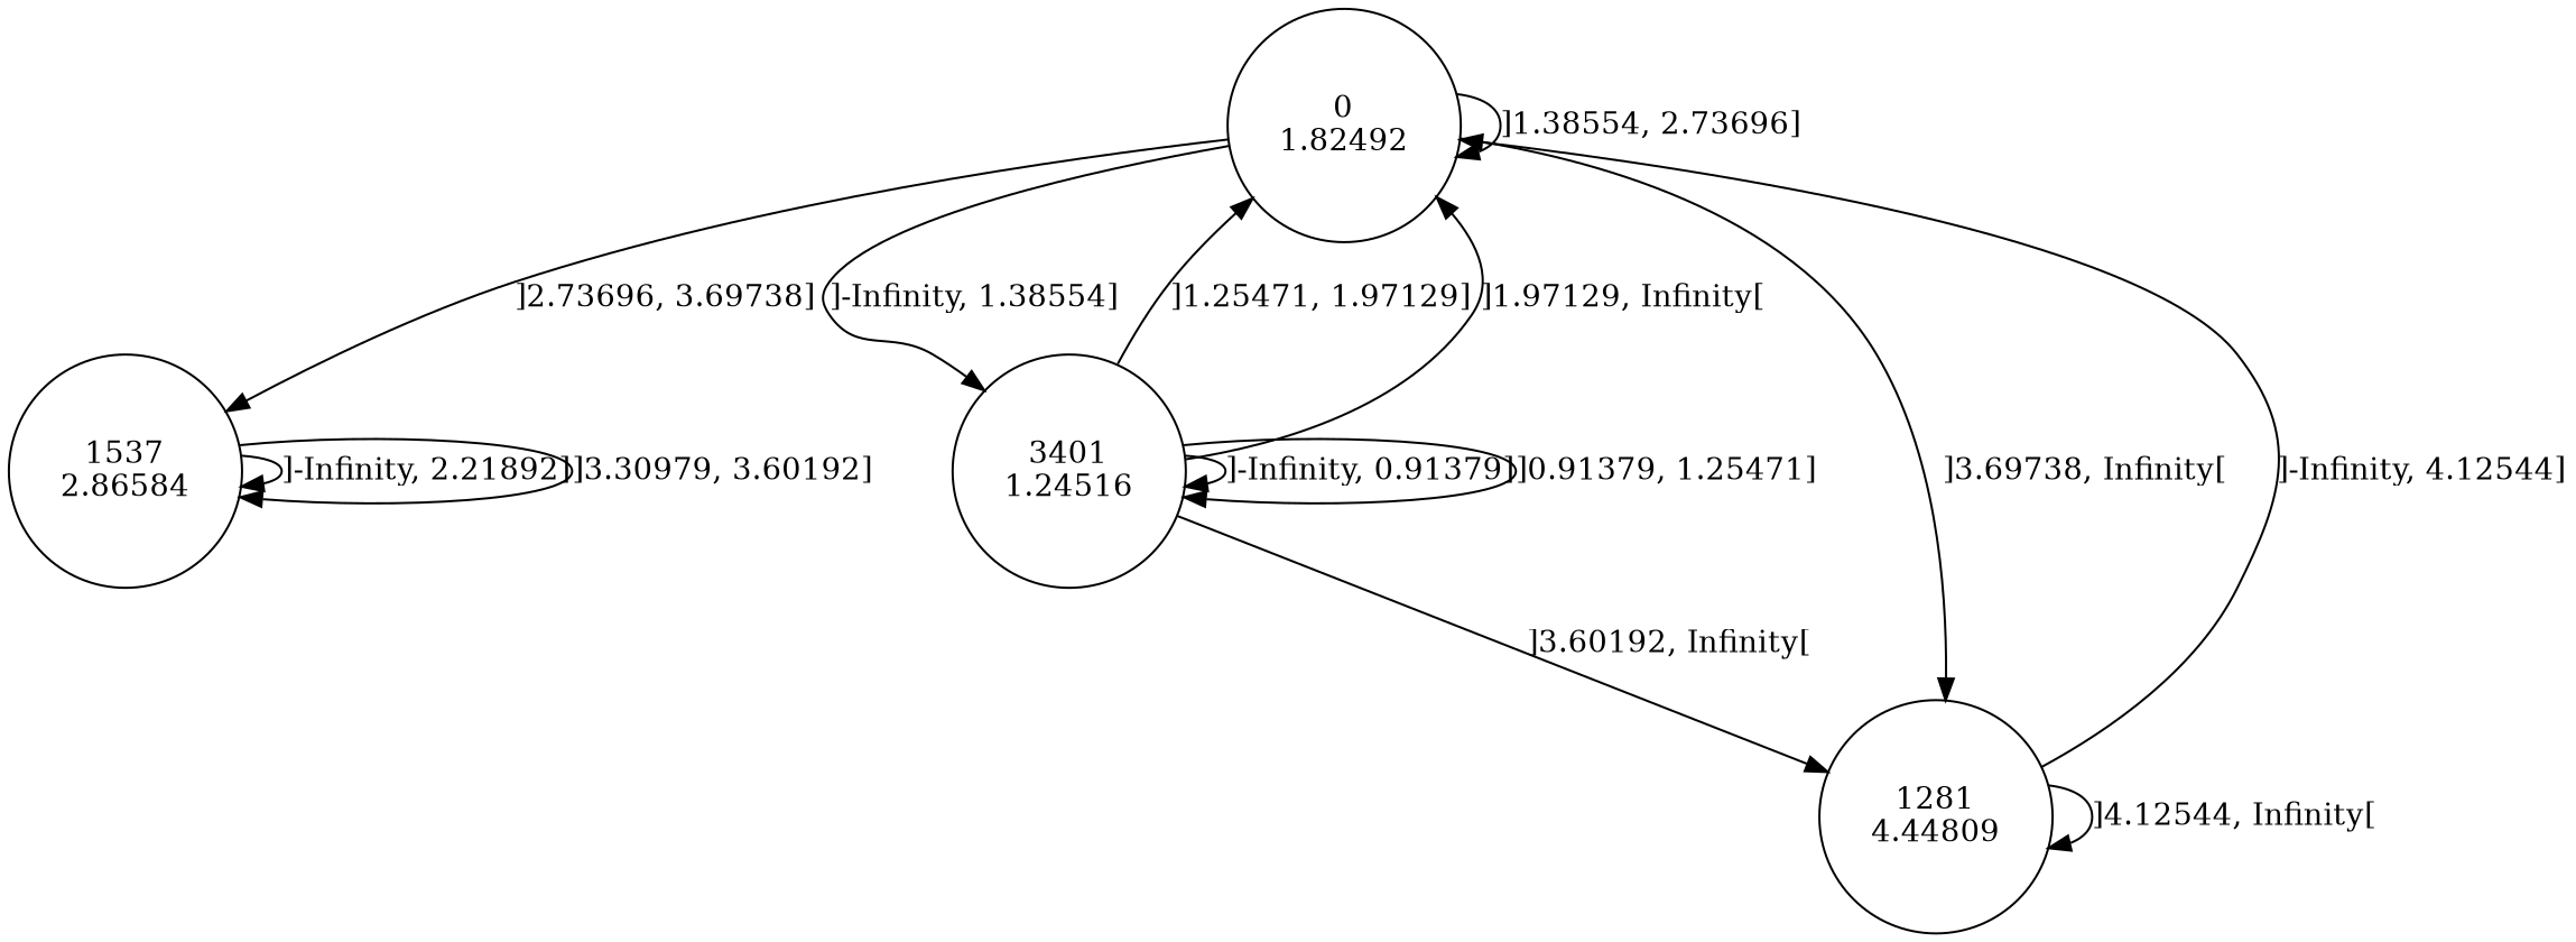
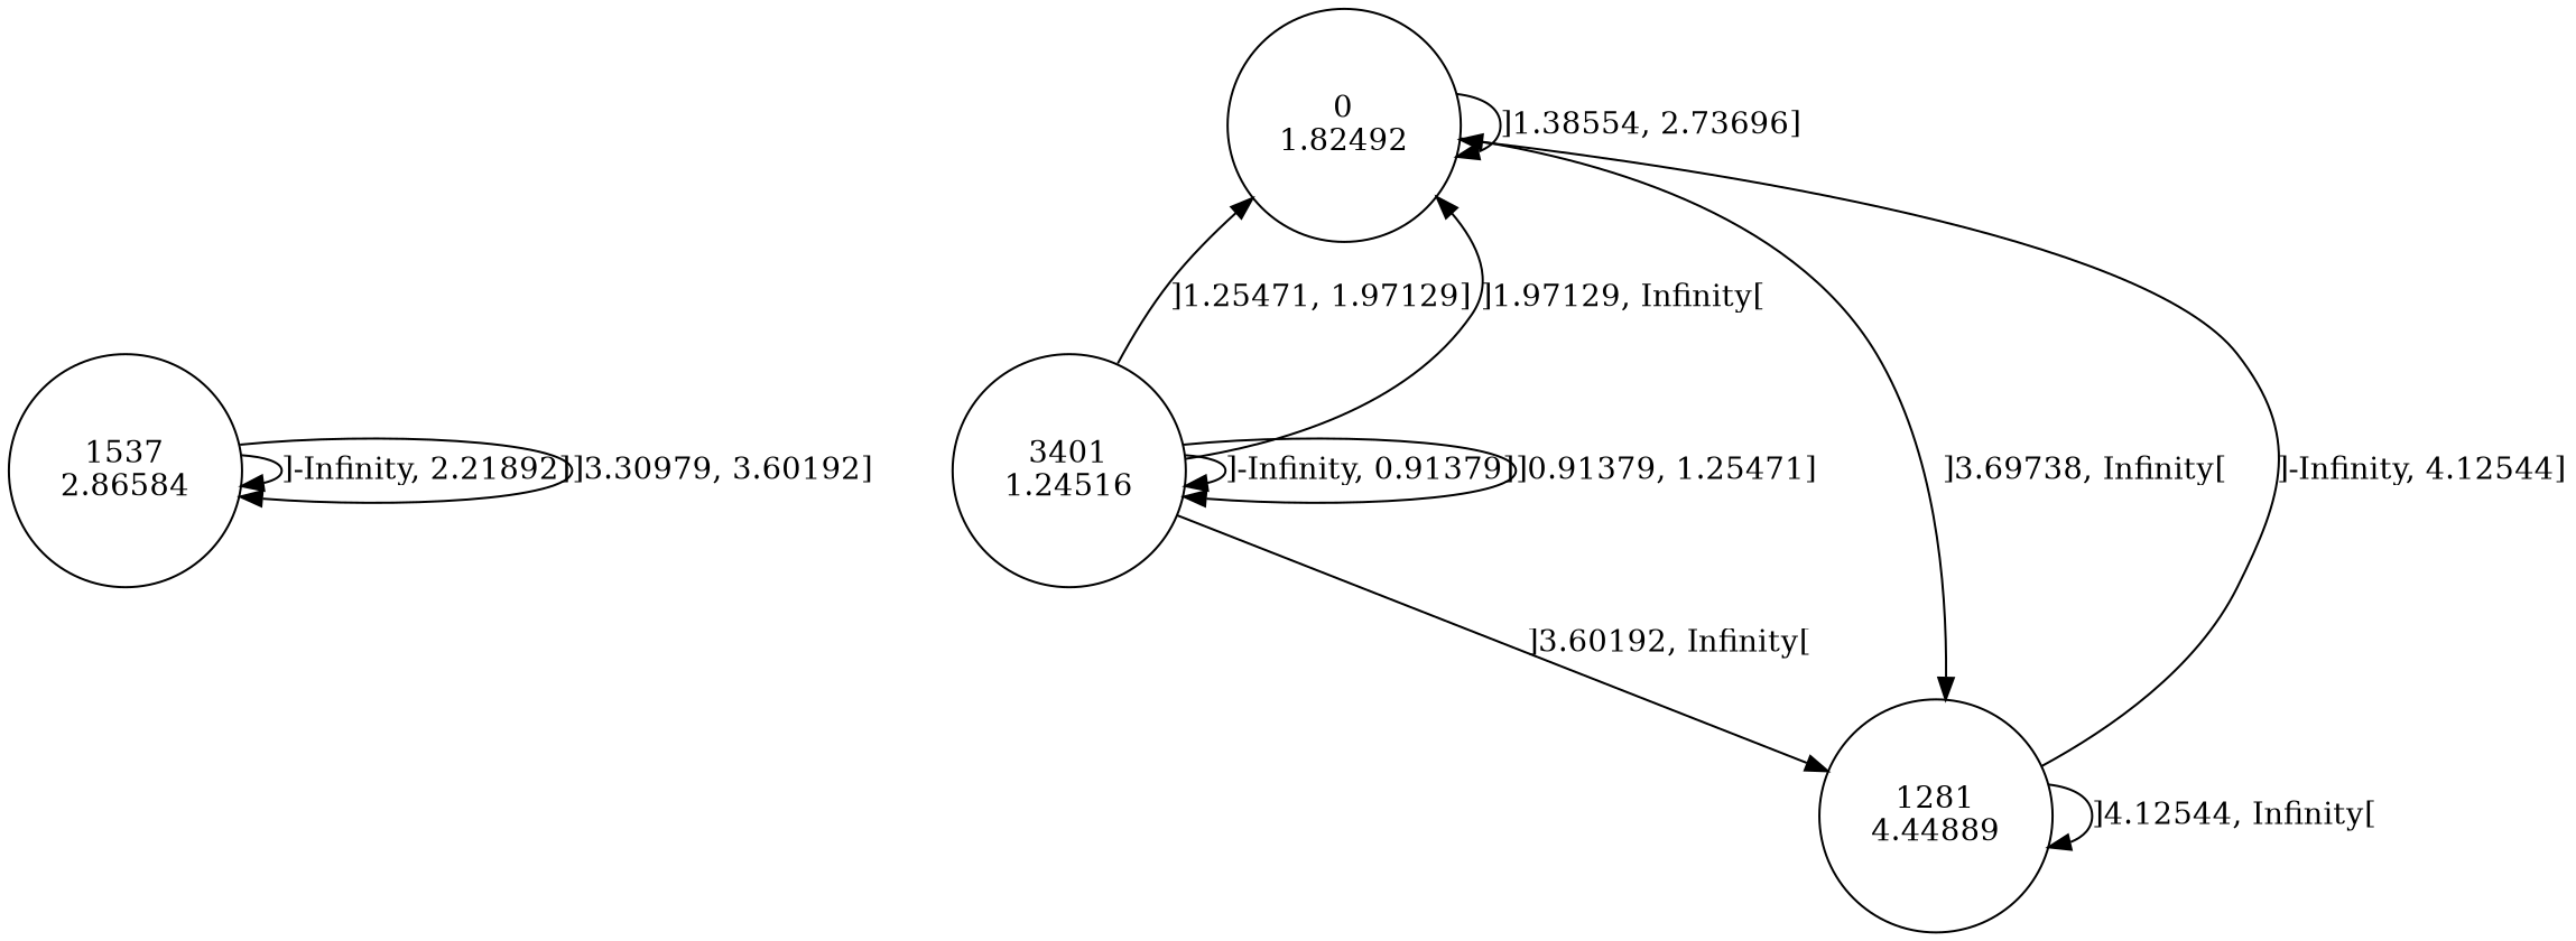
  digraph {
    node [shape=circle]
    n1 [label="0\n1.82492"]
    n2 [label="3401\n1.24516"]
    n3 [label="1537\n2.86584"]
-   n4 [label="1281\n4.44809"]
+   n4 [label="1281\n4.44889"]
    n1 -> n1 [label="]1.38554, 2.73696]"]
-   n1 -> n2 [label="]-Infinity, 1.38554]"]
-   n1 -> n3 [label="]2.73696, 3.69738]"]
    n1 -> n4 [label="]3.69738, Infinity["]
    n2 -> n1 [label="]1.25471, 1.97129]"]
    n2 -> n1 [label="]1.97129, Infinity["]
    n2 -> n2 [label="]-Infinity, 0.91379]"]
    n2 -> n2 [label="]0.91379, 1.25471]"]
    n2 -> n4 [label="]3.60192, Infinity["]
    n3 -> n3 [label="]-Infinity, 2.21892]"]
    n3 -> n3 [label="]3.30979, 3.60192]"]
    n4 -> n1 [label="]-Infinity, 4.12544]"]
    n4 -> n4 [label="]4.12544, Infinity["]
  }
